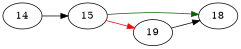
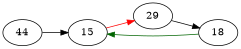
  strict digraph {
    rankdir=LR
-   14
+   14 [label=44]
    15
    18
-   19
+   19 [label=29]
    14 -> 15
-   15 -> 18 [color=darkgreen cond=true]
+   18 -> 15 [color=darkgreen cond=true]
    15 -> 19 [color=red cond=false]
    19 -> 18
  }
